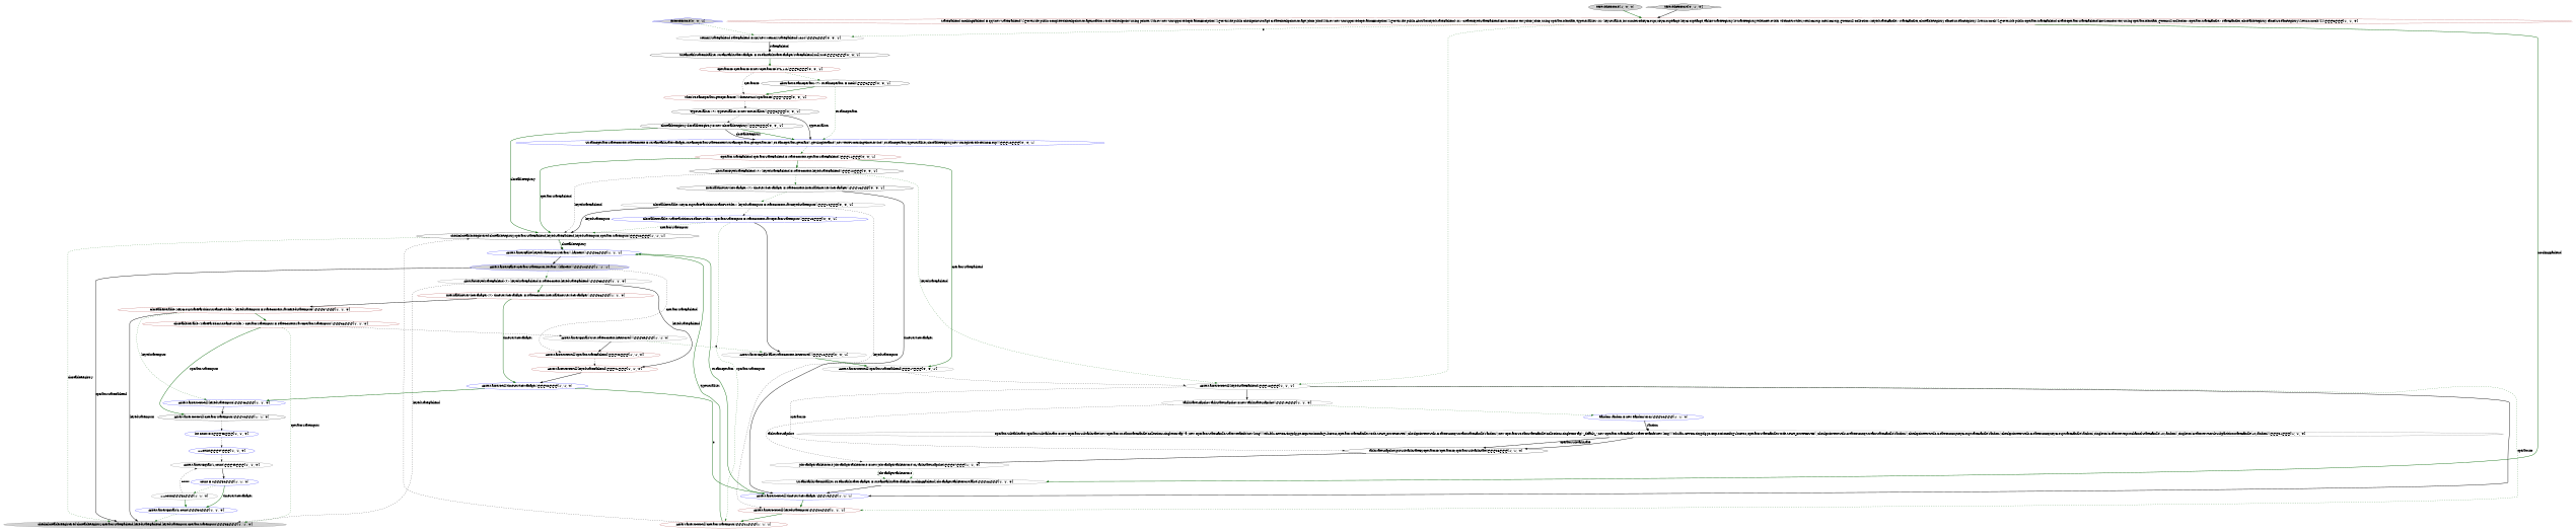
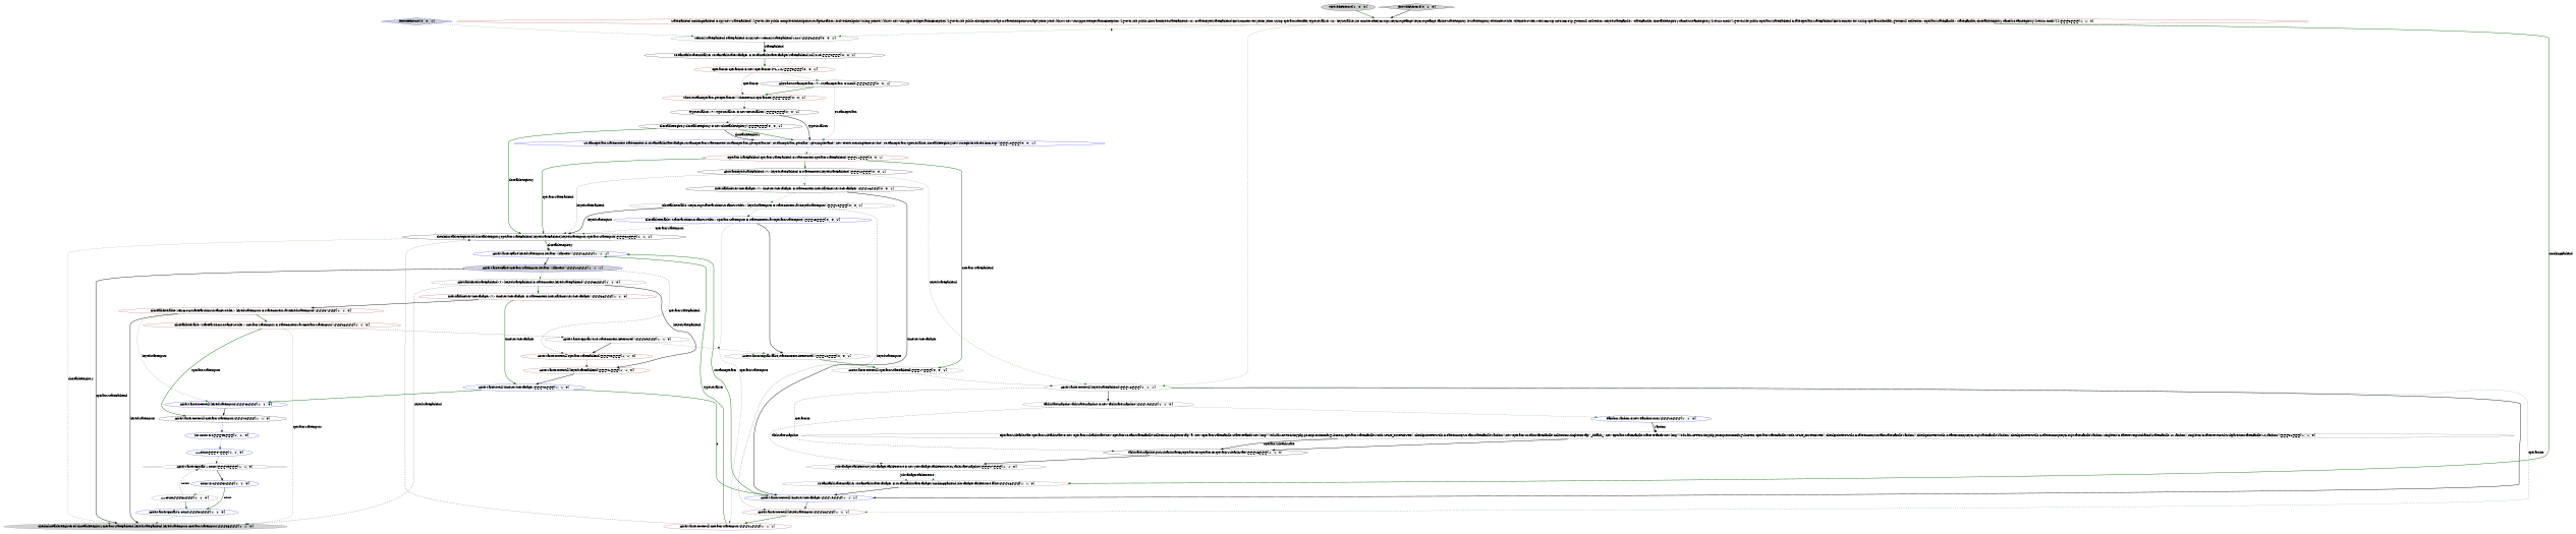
  digraph {
    node [color=gray40 fillcolor=white shape=ellipse style=filled]
    edge [color=darkgreen style=bold]
    n1 [label="MemoryStateBackend stateBackend = spy(new MemoryStateBackend(1024))@@@3@@@['0', '0', '1']"]
    n2 [color=black label="StreamTaskStateInitializer streamTaskStateManager = streamTaskStateManager(stateBackend,null,true)@@@4@@@['0', '0', '1']"]
    n3 [color=brown label="OperatorID operatorID = new OperatorID(47L,11L)@@@5@@@['0', '0', '1']"]
    n4 [color=brown label="Assert.assertNotNull(operatorStateInputs)@@@21@@@['1', '1', '1']"]
    n5 [color=blue label="Assert.assertFalse(keyedStateInputs.iterator().hasNext())@@@23@@@['1', '1', '1']"]
    n6 [color=black label="checkCloseablesRegistered(closeableRegistry,operatorStateBackend,keyedStateBackend,keyedStateInputs,operatorStateInputs)@@@22@@@['1', '1', '1']"]
    n7 [color=blue fillcolor=lightgray label="Assert.assertFalse(operatorStateInputs.iterator().hasNext())@@@24@@@['1', '1', '1']"]
    n8 [fillcolor=lightgray label="checkCloseablesRegistered(closeableRegistry,operatorStateBackend,keyedStateBackend,keyedStateInputs,operatorStateInputs)@@@55@@@['1', '1', '0']"]
    n9 [label="JobManagerTaskRestore jobManagerTaskRestore = new JobManagerTaskRestore(0L,taskStateSnapshot)@@@27@@@['1', '1', '0']"]
    n10 [label="StreamTaskStateInitializer streamTaskStateManager = streamTaskStateManager(mockingBackend,jobManagerTaskRestore,false)@@@28@@@['1', '1', '0']"]
    n11 [color=blue label="Assert.assertNotNull(timeServiceManager)@@@19@@@['1', '1', '1']"]
    n12 [color=black fillcolor=lightgray label="testWithRestore['1', '0', '0']"]
    n13 [color=brown label="StateBackend mockingBackend = spy(new StateBackend(){@Override public CompletedCheckpointStorageLocation resolveCheckpoint(String pointer){throw new UnsupportedOperationException()}@Override public CheckpointStorage createCheckpointStorage(JobID jobId){throw new UnsupportedOperationException()}@Override public AbstractKeyedStateBackend<K> createKeyedStateBackend(Environment env,JobID jobID,String operatorIdentifier,TypeSerializer<K> keySerializer,int numberOfKeyGroups,KeyGroupRange keyGroupRange,TaskKvStateRegistry kvStateRegistry,TtlTimeProvider ttlTimeProvider,MetricGroup metricGroup,@Nonnull Collection<KeyedStateHandle> stateHandles,CloseableRegistry cancelStreamRegistry){return mock()}@Override public OperatorStateBackend createOperatorStateBackend(Environment env,String operatorIdentifier,@Nonnull Collection<OperatorStateHandle> stateHandles,CloseableRegistry cancelStreamRegistry){return mock()}})@@@3@@@['1', '1', '0']"]
    n14 [label="Assert.assertNotNull(keyedStateBackend)@@@18@@@['1', '1', '1']"]
    n15 [color=brown label="when(streamOperator.getOperatorID()).thenReturn(operatorID)@@@7@@@['0', '0', '1']"]
    n16 [color=black label="AbstractStreamOperator<?> streamOperator = mock()@@@6@@@['0', '0', '1']"]
    n17 [color=black label="TypeSerializer<?> typeSerializer = new IntSerializer()@@@8@@@['0', '0', '1']"]
    n18 [color=blue label="StreamOperatorStateContext stateContext = streamTaskStateManager.streamOperatorStateContext(streamOperator.getOperatorID(),streamOperator.getClass().getSimpleName(),new TestProcessingTimeService(),streamOperator,typeSerializer,closeableRegistry,new UnregisteredMetricsGroup())@@@10@@@['0', '0', '1']"]
    n19 [color=black label="InternalTimeServiceManager<?> timeServiceManager = stateContext.internalTimerServiceManager()@@@13@@@['0', '0', '1']"]
    n20 [label="CloseableIterable<KeyGroupStatePartitionStreamProvider> keyedStateInputs = stateContext.rawKeyedStateInputs()@@@14@@@['0', '0', '1']"]
    n21 [color=brown label="Assert.assertNotNull(keyedStateInputs)@@@20@@@['1', '1', '1']"]
    n22 [color=blue label="CloseableIterable<StatePartitionStreamProvider> operatorStateInputs = stateContext.rawOperatorStateInputs()@@@15@@@['0', '0', '1']"]
    n23 [color=black label="CloseableRegistry closeableRegistry = new CloseableRegistry()@@@9@@@['0', '0', '1']"]
    n24 [color=brown label="OperatorStateBackend operatorStateBackend = stateContext.operatorStateBackend()@@@11@@@['0', '0', '1']"]
    n25 [label="++count@@@52@@@['1', '1', '0']"]
    n26 [color=blue label="Assert.assertEquals(3,count)@@@54@@@['1', '1', '0']"]
-   n27 [label="Assert.assertEquals(1,count)@@@49@@@['1', '1', '0']"]
+   n27 [label="Assert.assertEquals(1,count)@@@49@@@['1', '1', '0']" shape=diamond]
    n28 [color=brown label="Assert.assertNotNull(keyedStateBackend)@@@41@@@['1', '1', '0']"]
    n29 [color=blue label="Assert.assertNull(timeServiceManager)@@@42@@@['1', '1', '0']"]
    n30 [color=blue label="Assert.assertNotNull(keyedStateInputs)@@@43@@@['1', '1', '0']"]
    n31 [color=brown label="Assert.assertNotNull(operatorStateBackend)@@@40@@@['1', '1', '0']"]
    n32 [label="Assert.assertEquals(false,stateContext.isRestored())@@@16@@@['0', '0', '1']"]
    n33 [label="Assert.assertNotNull(operatorStateBackend)@@@17@@@['0', '0', '1']"]
    n34 [color=brown label="CloseableIterable<StatePartitionStreamProvider> operatorStateInputs = stateContext.rawOperatorStateInputs()@@@38@@@['1', '1', '0']"]
    n35 [label="Assert.assertEquals(true,stateContext.isRestored())@@@39@@@['1', '1', '0']"]
    n36 [color=black label="Assert.assertNotNull(operatorStateInputs)@@@44@@@['1', '1', '0']"]
    n37 [color=blue label="int count = 0@@@45@@@['1', '1', '0']"]
    n38 [label="TaskStateSnapshot taskStateSnapshot = new TaskStateSnapshot()@@@19@@@['1', '1', '0']"]
    n39 [color=blue label="Random random = new Random(0x42)@@@20@@@['1', '1', '0']"]
    n40 [label="OperatorSubtaskState operatorSubtaskState = new OperatorSubtaskState(new OperatorStreamStateHandle(Collections.singletonMap(\"a\",new OperatorStateHandle.StateMetaInfo(new long((((edu.fdu.CPPDG.tinypdg.pe.ExpressionInfo@1bc59cc,OperatorStateHandle.Mode.SPLIT_DISTRIBUTE)),CheckpointTestUtils.createDummyStreamStateHandle(random)),new OperatorStreamStateHandle(Collections.singletonMap(\"_default_\",new OperatorStateHandle.StateMetaInfo(new long((((edu.fdu.CPPDG.tinypdg.pe.ExpressionInfo@1bc59e2,OperatorStateHandle.Mode.SPLIT_DISTRIBUTE)),CheckpointTestUtils.createDummyStreamStateHandle(random)),CheckpointTestUtils.createDummyKeyGroupStateHandle(random),CheckpointTestUtils.createDummyKeyGroupStateHandle(random),singleton(createNewInputChannelStateHandle(10,random)),singleton(createNewResultSubpartitionStateHandle(10,random)))@@@21@@@['1', '1', '0']"]
    n41 [color=black label="taskStateSnapshot.putSubtaskStateByOperatorID(operatorID,operatorSubtaskState)@@@26@@@['1', '1', '0']"]
    n42 [label="AbstractKeyedStateBackend<?> keyedStateBackend = stateContext.keyedStateBackend()@@@35@@@['1', '1', '0']"]
    n43 [color=brown label="InternalTimeServiceManager<?> timeServiceManager = stateContext.internalTimerServiceManager()@@@36@@@['1', '1', '0']"]
    n44 [color=brown label="CloseableIterable<KeyGroupStatePartitionStreamProvider> keyedStateInputs = stateContext.rawKeyedStateInputs()@@@37@@@['1', '1', '0']"]
    n45 [color=blue label="++count@@@47@@@['1', '1', '0']"]
    n46 [color=blue label="count = 0@@@50@@@['1', '1', '0']"]
    n47 [color=black label="AbstractKeyedStateBackend<?> keyedStateBackend = stateContext.keyedStateBackend()@@@12@@@['0', '0', '1']"]
    n48 [color=blue fillcolor=lightgray label="testNoRestore['0', '0', '1']" shape=diamond]
    n49 [color=black fillcolor=lightgray label="testWithRestore['0', '1', '0']" shape=diamond]
    n1 -> n2 [color=black label=stateBackend style=dashed]
    n1 -> n2 [color=black]
    n2 -> n3
    n3 -> n15 [color=black label=operatorID style=dashed]
    n3 -> n16 [style=dashed]
    n4 -> n5 [label=typeSerializer]
    n4 -> n6 [color=black style=dashed]
    n5 -> n7 [color=black]
    n6 -> n5 [label=closeableRegistry]
    n6 -> n5 [color=black style=dashed]
    n6 -> n8 [label=closeableRegistry style=dashed]
    n7 -> n8 [color=black label=operatorStateBackend]
    n7 -> n31 [color=black label=operatorStateBackend style=dashed]
    n7 -> n42 [style=dashed]
    n9 -> n10 [style=dashed]
    n9 -> n10 [label=jobManagerTaskRestore style=dashed]
    n10 -> n11 [color=black]
    n11 -> n5 [label=streamOperator]
    n11 -> n21
    n12 -> n13
    n13 -> n1 [label=0 style=dashed]
    n13 -> n10 [label=mockingBackend]
    n13 -> n14 [style=dashed]
    n14 -> n11 [color=black]
    n14 -> n21 [label=operatorID style=dashed]
    n14 -> n38 [color=black]
    n14 -> n41 [color=black label=operatorID style=dashed]
    n15 -> n17 [color=black style=dashed]
    n16 -> n15
    n16 -> n18 [label=streamOperator style=dashed]
    n17 -> n18 [color=black label=typeSerializer]
    n17 -> n23 [color=black style=dashed]
    n18 -> n24 [style=dashed]
    n19 -> n11 [color=black label=timeServiceManager]
    n19 -> n20 [style=dashed]
    n20 -> n6 [color=black label=keyedStateInputs]
    n20 -> n21 [color=black label=keyedStateInputs style=dashed]
    n20 -> n22 [color=black style=dashed]
    n21 -> n4
    n22 -> n4 [label=operatorStateInputs style=dashed]
    n22 -> n6 [label=operatorStateInputs style=dashed]
    n22 -> n32 [color=black]
    n23 -> n6 [label=closeableRegistry]
    n23 -> n18
    n23 -> n18 [color=black label=closeableRegistry]
    n24 -> n6 [label=operatorStateBackend]
    n24 -> n33 [label=operatorStateBackend]
    n24 -> n47
    n25 -> n26
    n25 -> n27 [color=black label=count style=dashed]
    n26 -> n8 [style=dashed]
    n27 -> n46 [color=black]
    n28 -> n29 [color=black]
    n29 -> n11 [label=0]
    n29 -> n30
    n30 -> n36 [color=black]
    n31 -> n28 [color=black style=dashed]
    n32 -> n33
    n33 -> n14 [color=black style=dashed]
    n34 -> n8 [label=operatorStateInputs style=dashed]
    n34 -> n35 [color=black style=dashed]
    n34 -> n36 [label=operatorStateInputs]
    n35 -> n31 [color=black]
    n35 -> n32 [label=0 style=dashed]
    n36 -> n37 [color=black style=dashed]
    n37 -> n45 [color=black style=dashed]
    n38 -> n9 [color=black label=taskStateSnapshot style=dashed]
    n38 -> n39 [style=dashed]
    n39 -> n40 [color=black label=random style=dashed]
    n39 -> n40 [color=black]
    n40 -> n41 [color=black label=operatorSubtaskState]
    n40 -> n41 [color=black]
    n41 -> n9 [color=black]
    n42 -> n8 [color=black label=keyedStateBackend style=dashed]
    n42 -> n28 [color=black label=keyedStateBackend]
    n42 -> n43
    n43 -> n29 [label=timeServiceManager]
    n43 -> n44 [color=black]
    n44 -> n8 [color=black label=keyedStateInputs]
    n44 -> n30 [label=keyedStateInputs style=dashed]
    n44 -> n34
    n45 -> n27 [color=black style=dashed]
    n46 -> n25 [style=dashed]
-   n46 -> n26 [label=timeServiceManager]
+   n46 -> n26 [label=count]
    n47 -> n6 [color=black label=keyedStateBackend style=dashed]
    n47 -> n14 [label=keyedStateBackend style=dashed]
    n47 -> n19 [style=dashed]
    n48 -> n1 [style=dashed]
    n49 -> n13 [color=black]
  }
